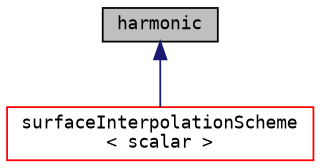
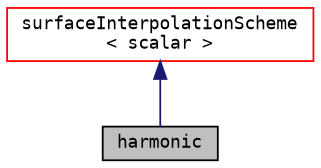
  digraph {
    fontname="DejaVu Sans Mono"
    node [fontname="DejaVu Sans Mono" fontsize=10 shape=record]
    n1 [color=black fillcolor=grey75 fontcolor=black height=0.2 label=harmonic style=filled width=0.4]
    n2 [color=red height=0.2 label="surfaceInterpolationScheme\l\< scalar \>" width=0.4]
-   n1 -> n2 [color=midnightblue dir=back fontname="DejaVu Sans Mono" fontsize=10 labelfontname=FreeSans labelfontsize=10 style=solid]
+   n2 -> n1 [color=midnightblue dir=back fontname="DejaVu Sans Mono" fontsize=10 labelfontname=FreeSans labelfontsize=10 style=solid]
  }
